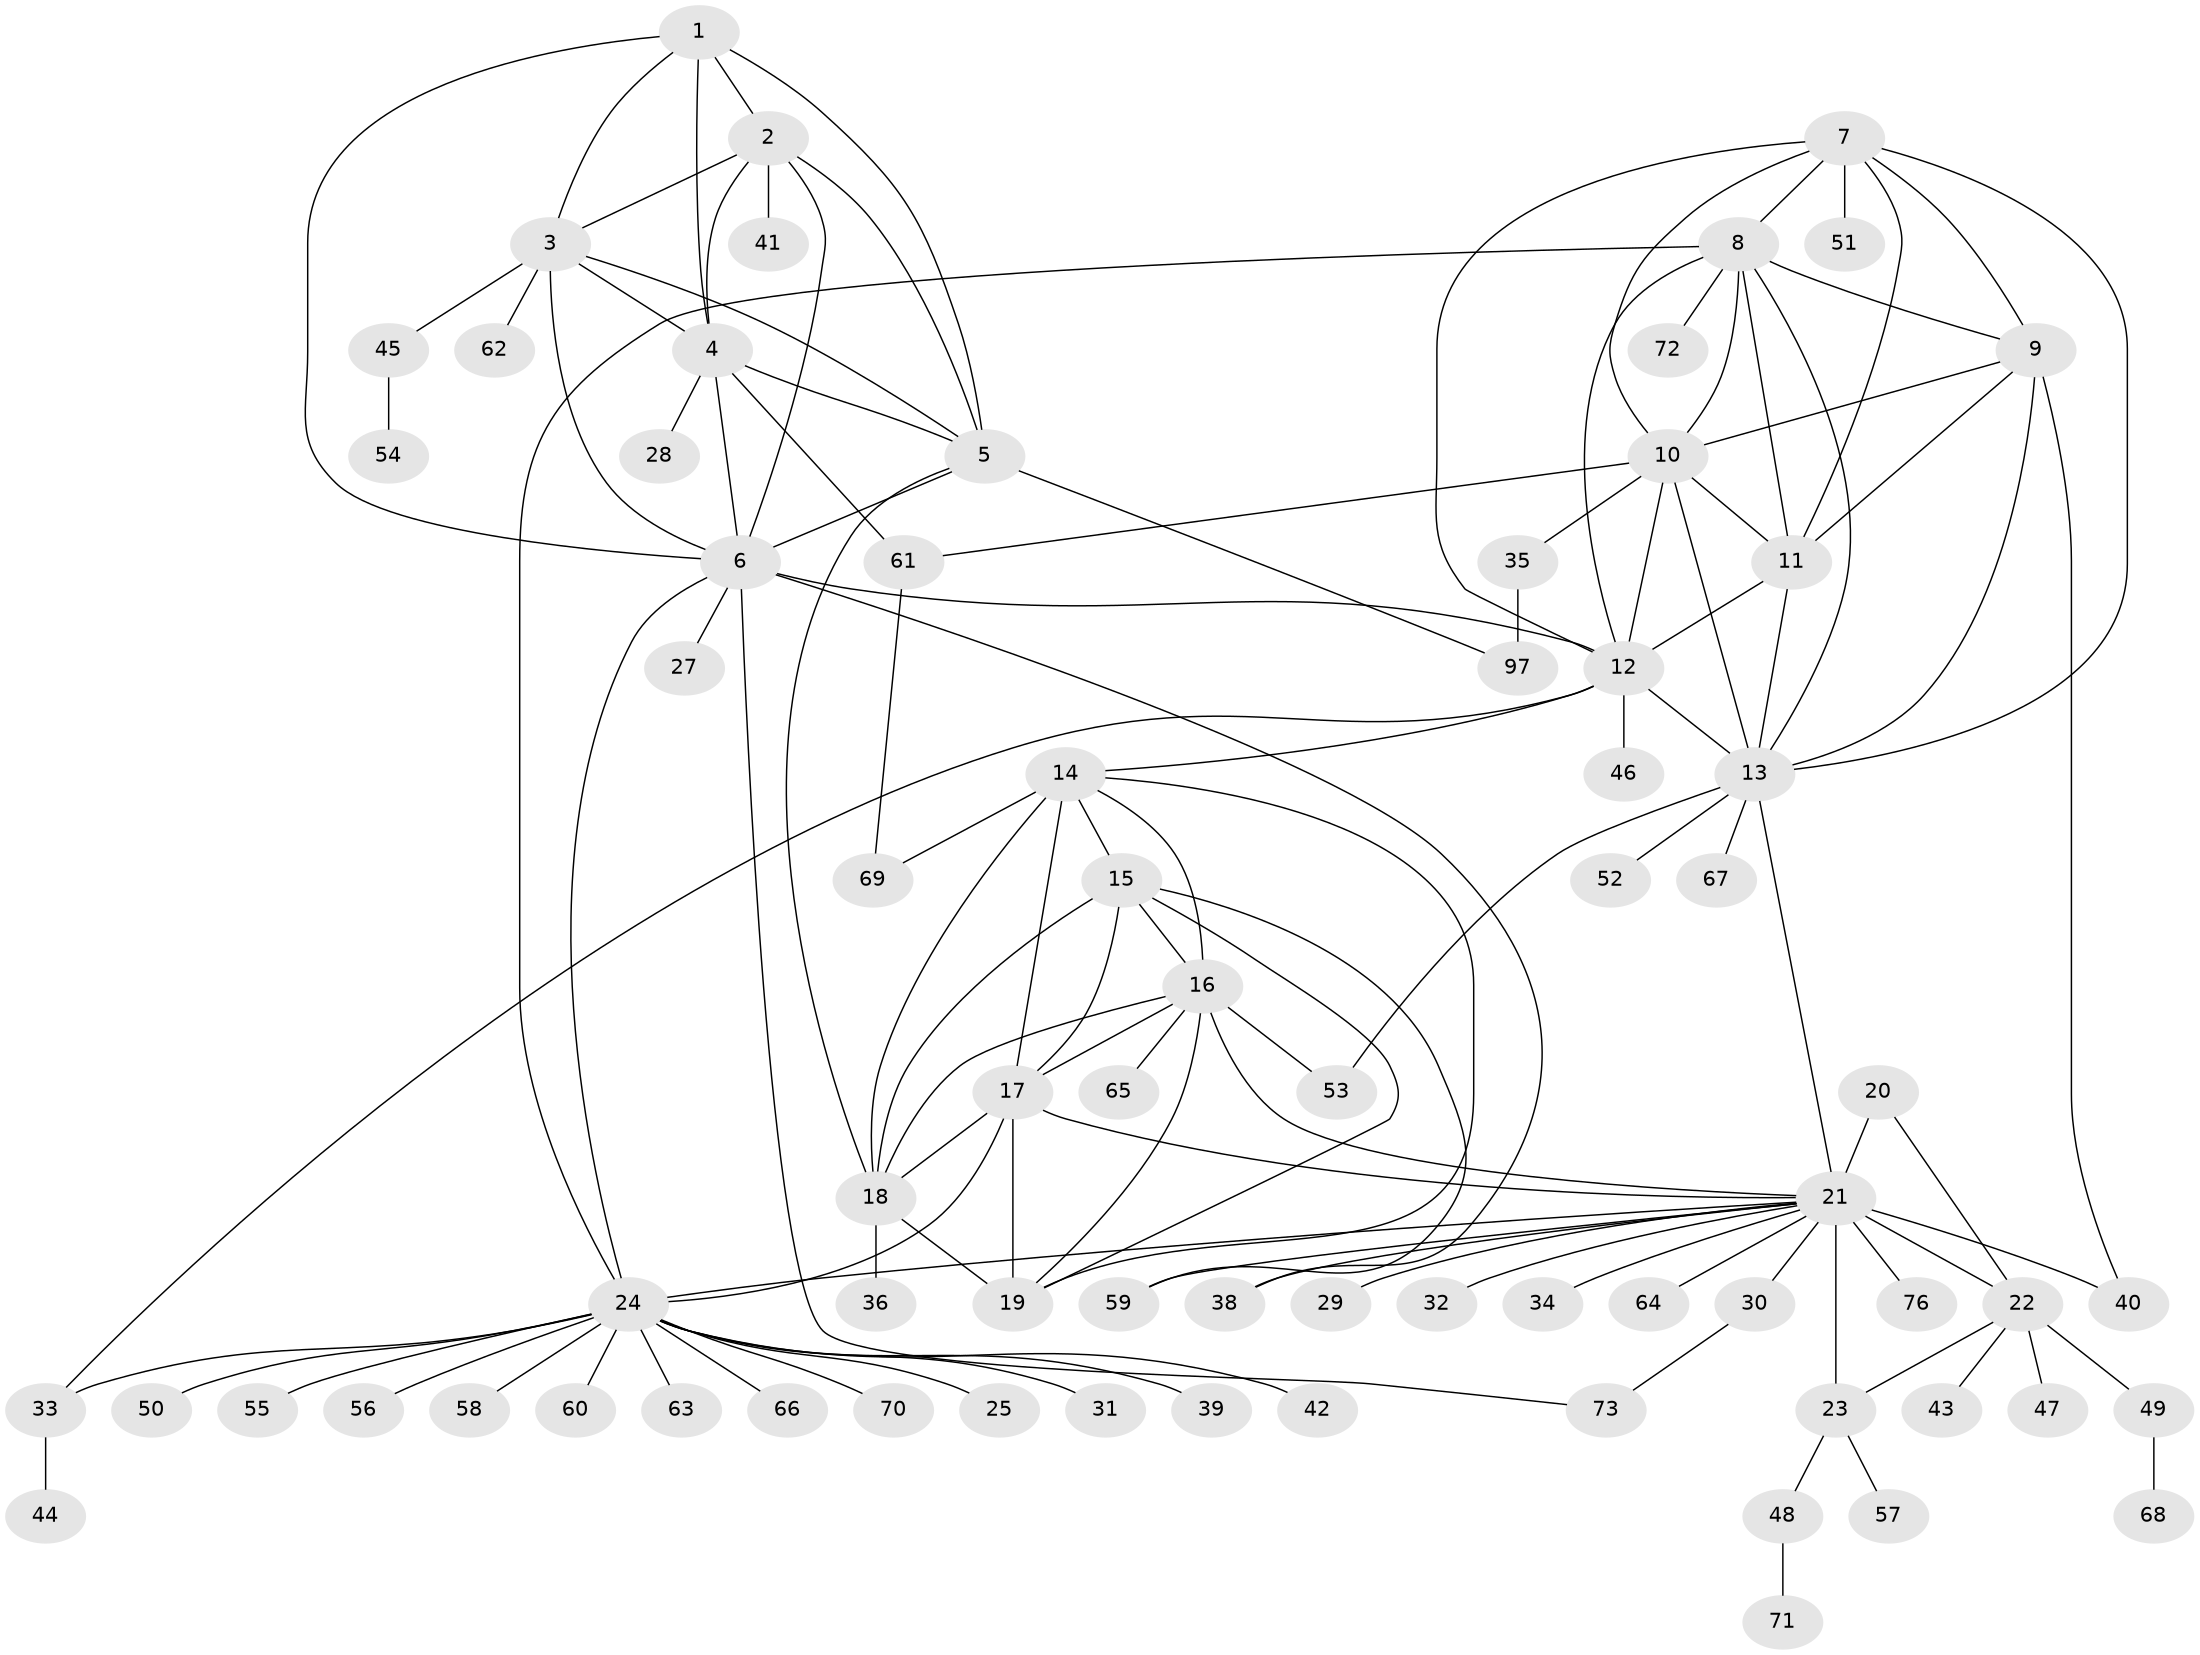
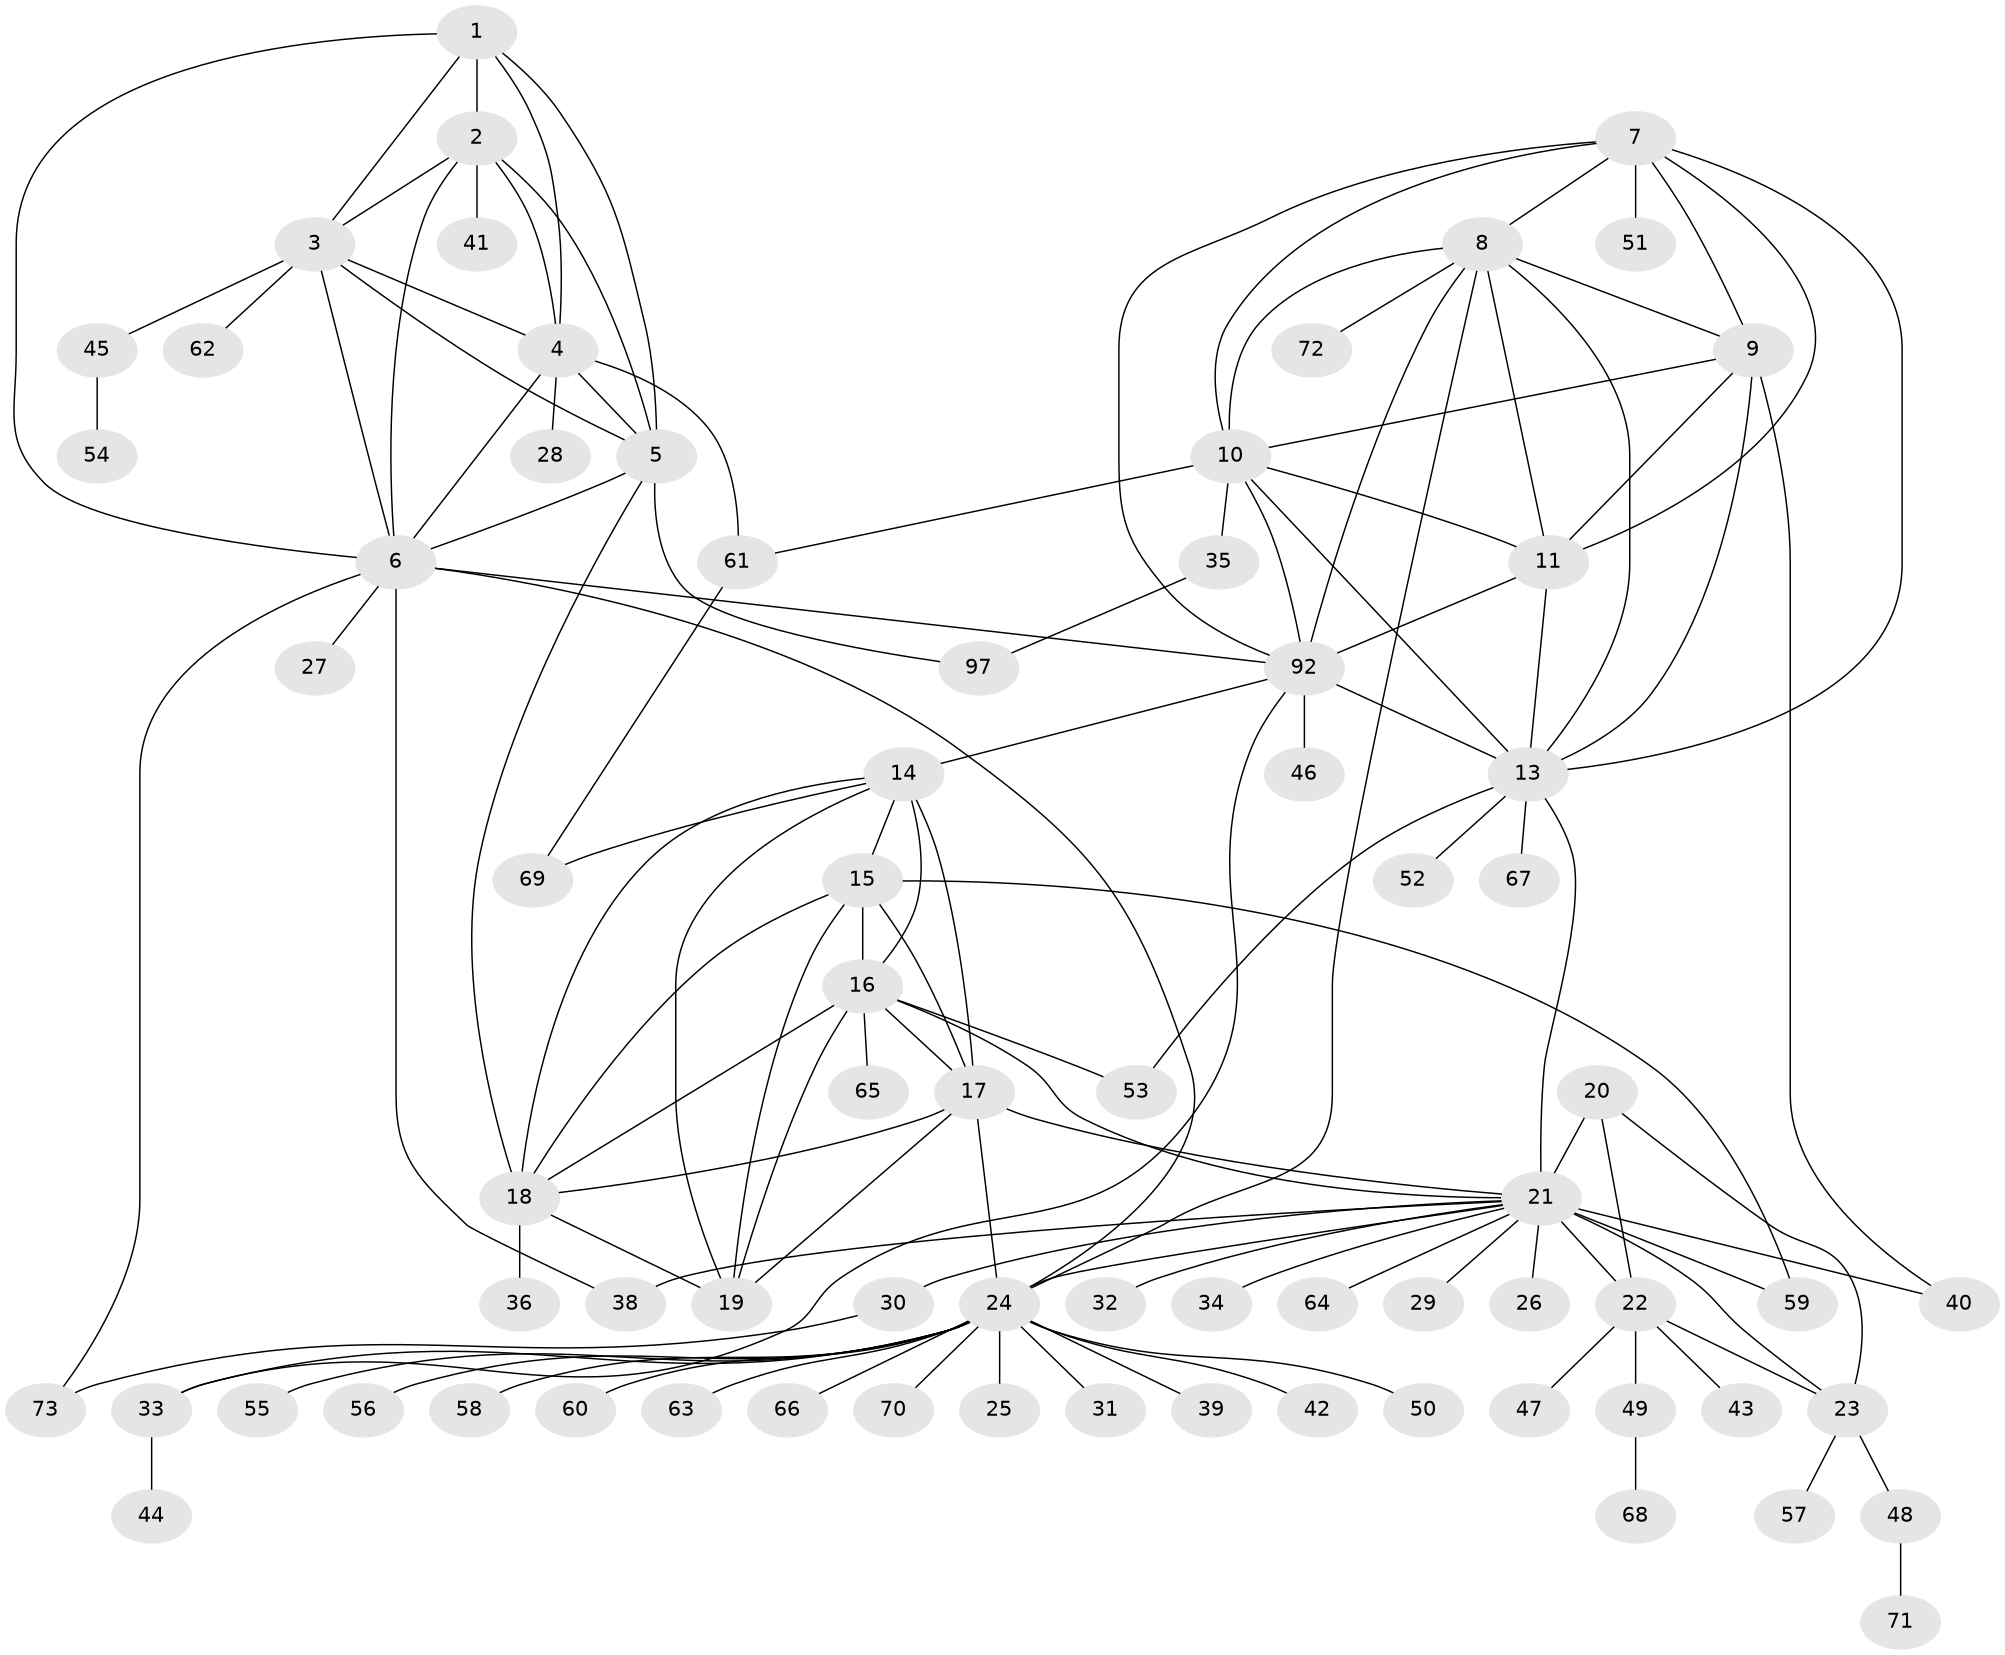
  graph {
    fontname="DejaVu Sans"
    node [color=gray90 fontname="DejaVu Sans" style=filled]
    edge [fontname="DejaVu Sans" weight=1.0]
    1
    2
    3
    4
    5
    6
    41
    45
    62
    28
    61
    18
    n13 [label=97]
-   12
+   12 [label=92]
    24
    27
    38
    73
    54
    22
    23
    43
    47
    49
    69
    19
    36
    13
    14
    33
    46
    25
    31
    39
    42
    50
    55
    56
    58
    60
    63
    66
    70
    7
    8
    9
    10
    11
    51
    72
    40
    35
    21
    52
    53
    67
    15
    16
    17
    44
    59
-   26 [label=76]
+   26
    29
    30
    32
    34
    64
    65
    20
    48
    57
    68
    71
    1 -- 2 [weight=2.0]
    1 -- 3
    1 -- 4
    1 -- 5
    1 -- 6
    2 -- 3 [weight=2.0]
    2 -- 4 [weight=2.0]
    2 -- 5 [weight=2.0]
    2 -- 6 [weight=2.0]
    2 -- 41 [weight=4.0]
    3 -- 4
    3 -- 5
    3 -- 6
    3 -- 45
    3 -- 62
    4 -- 5
    4 -- 6
    4 -- 28
    4 -- 61
    5 -- 6
    5 -- 18
    5 -- n13
    6 -- 12
    6 -- 24
    6 -- 27
    6 -- 38
    6 -- 73
    45 -- 54
    61 -- 69
    18 -- 19
    18 -- 36 [weight=8.0]
    12 -- 13
    12 -- 14
    12 -- 33
    12 -- 46 [weight=3.0]
    24 -- 33
    24 -- 25
    24 -- 31
    24 -- 39 [weight=3.0]
    24 -- 42
    24 -- 50 [weight=3.0]
    24 -- 55
    24 -- 56
    24 -- 58
    24 -- 60
    24 -- 63
    24 -- 66
    24 -- 70
    22 -- 23
    22 -- 43
    22 -- 47
    22 -- 49
    23 -- 48
    23 -- 57
    49 -- 68
    13 -- 21
    13 -- 52
    13 -- 53
    13 -- 67
    14 -- 18
    14 -- 69
    14 -- 19
    14 -- 15
    14 -- 16
    14 -- 17 [weight=2.0]
    33 -- 44
    7 -- 12
    7 -- 13
    7 -- 8
    7 -- 9
    7 -- 10
    7 -- 11
    7 -- 51
    8 -- 12
    8 -- 24
    8 -- 13
    8 -- 9
    8 -- 10
    8 -- 11
    8 -- 72
    9 -- 13
    9 -- 10
    9 -- 11
    9 -- 40 [weight=5.0]
    10 -- 61
    10 -- 12
    10 -- 13
    10 -- 11
    10 -- 35 [weight=2.0]
    11 -- 12
    11 -- 13
    35 -- n13
    21 -- 24
    21 -- 38
    21 -- 22 [weight=4.0]
    21 -- 23 [weight=4.0]
    21 -- 40
    21 -- 59
    21 -- 26
    21 -- 29
    21 -- 30
    21 -- 32 [weight=3.0]
    21 -- 34
    21 -- 64
    15 -- 18
    15 -- 19
    15 -- 16
    15 -- 17 [weight=2.0]
    15 -- 59
    16 -- 18
    16 -- 19
    16 -- 21
    16 -- 53 [weight=3.0]
    16 -- 17 [weight=2.0]
    16 -- 65
    17 -- 18 [weight=2.0]
    17 -- 24
    17 -- 19 [weight=4.0]
    17 -- 21
    30 -- 73
    20 -- 22
+   20 -- 23
    20 -- 21 [weight=5.0]
    48 -- 71
  }
